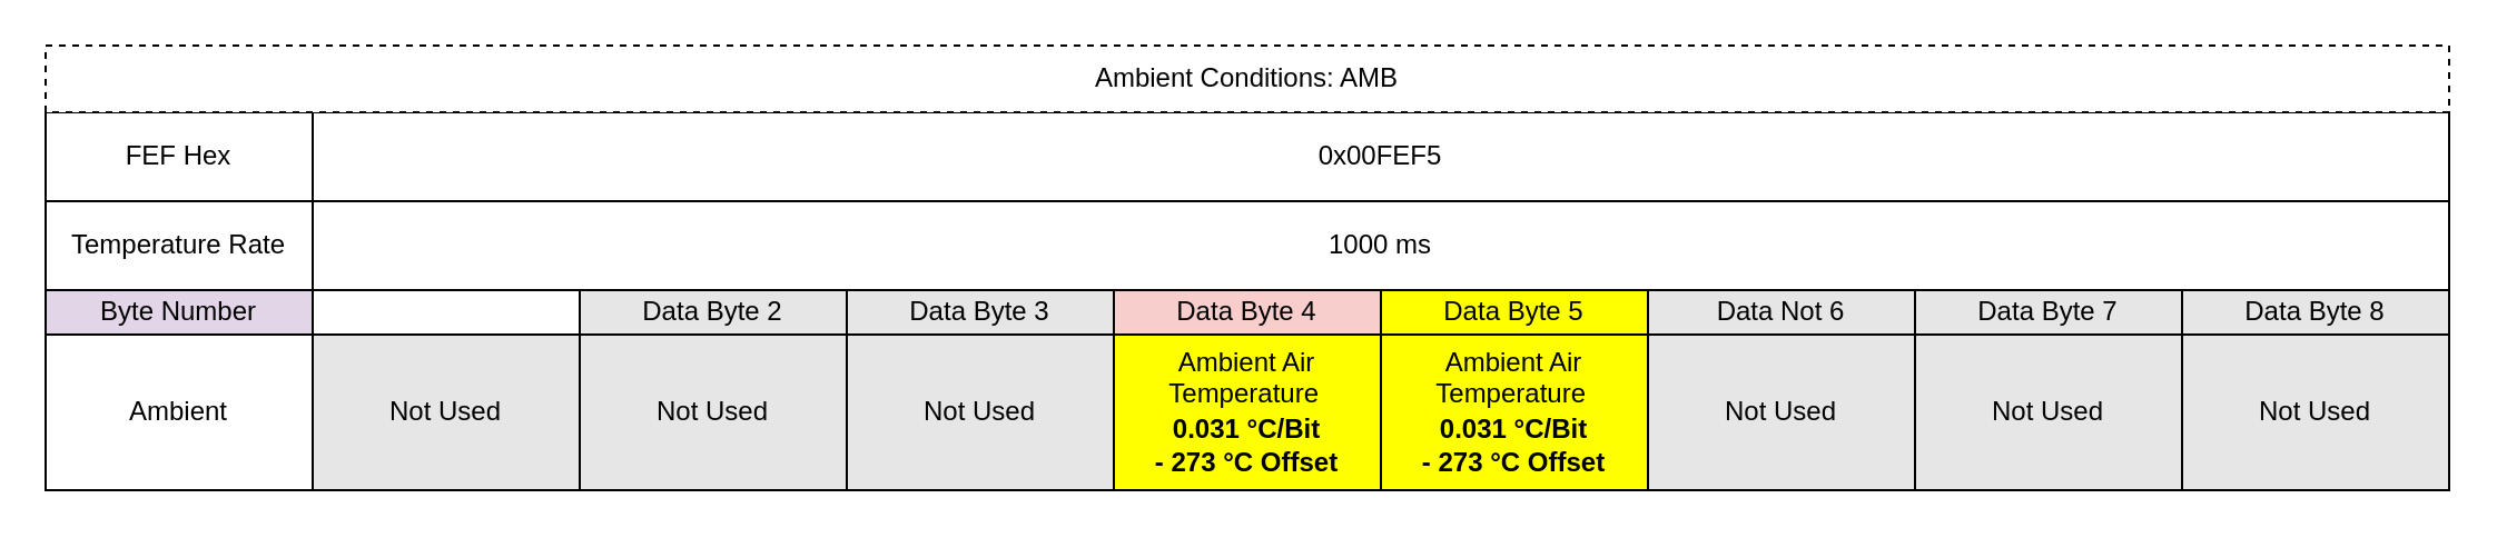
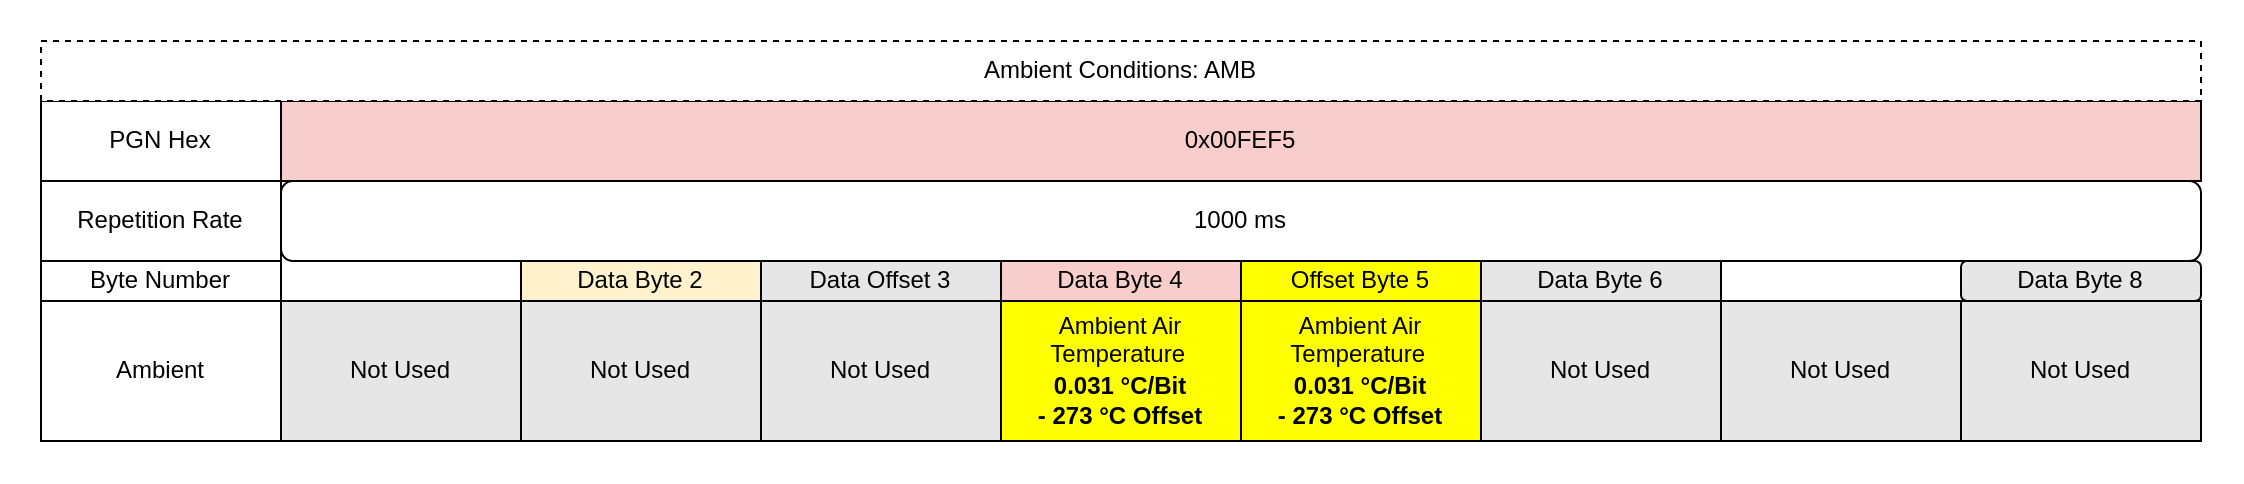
  <mxCell id="0" />
  <mxCell id="1" parent="0" />
- <mxCell id="2" value="Data Byte 2" style="rounded=0;whiteSpace=wrap;html=1;fillColor=#E6E6E6;" parent="1" vertex="1"><mxGeometry x="260" y="130" width="120" height="20" as="geometry" /></mxCell>
- <mxCell id="3" value="Data Byte 3" style="rounded=0;whiteSpace=wrap;html=1;fillColor=#E6E6E6;" parent="1" vertex="1"><mxGeometry x="380" y="130" width="120" height="20" as="geometry" /></mxCell>
+ <mxCell id="2" value="Data Byte 2" style="rounded=0;whiteSpace=wrap;html=1;fillColor=#fff2cc;" parent="1" vertex="1"><mxGeometry x="260" y="130" width="120" height="20" as="geometry" /></mxCell>
+ <mxCell id="3" value="Data Offset 3" style="rounded=0;whiteSpace=wrap;html=1;fillColor=#E6E6E6;" parent="1" vertex="1"><mxGeometry x="380" y="130" width="120" height="20" as="geometry" /></mxCell>
  <mxCell id="4" value="Data Byte 4" style="rounded=0;whiteSpace=wrap;html=1;fillColor=#f8cecc;" parent="1" vertex="1"><mxGeometry x="500" y="130" width="120" height="20" as="geometry" /></mxCell>
- <mxCell id="5" value="Data Byte 5" style="rounded=0;whiteSpace=wrap;html=1;fillColor=#FFFF00;" parent="1" vertex="1"><mxGeometry x="620" y="130" width="120" height="20" as="geometry" /></mxCell>
- <mxCell id="6" value="Data Not 6" style="rounded=0;whiteSpace=wrap;html=1;fillColor=#E6E6E6;" parent="1" vertex="1"><mxGeometry x="740" y="130" width="120" height="20" as="geometry" /></mxCell>
- <mxCell id="7" value="Data Byte 7" style="rounded=0;whiteSpace=wrap;html=1;fillColor=#E6E6E6;" parent="1" vertex="1"><mxGeometry x="860" y="130" width="120" height="20" as="geometry" /></mxCell>
- <mxCell id="8" value="Data Byte 8" style="rounded=0;whiteSpace=wrap;html=1;fillColor=#E6E6E6;" parent="1" vertex="1"><mxGeometry x="980" y="130" width="120" height="20" as="geometry" /></mxCell>
- <mxCell id="9" value="1000 ms" style="rounded=0;whiteSpace=wrap;html=1;" parent="1" vertex="1"><mxGeometry x="140" y="90" width="960" height="40" as="geometry" /></mxCell>
- <mxCell id="10" value="0x00FEF5" style="rounded=0;whiteSpace=wrap;html=1;" parent="1" vertex="1"><mxGeometry x="140" y="50" width="960" height="40" as="geometry" /></mxCell>
- <mxCell id="11" value="FEF Hex" style="rounded=0;whiteSpace=wrap;html=1;" parent="1" vertex="1"><mxGeometry x="20" y="50" width="120" height="40" as="geometry" /></mxCell>
- <mxCell id="12" value="Temperature Rate" style="rounded=0;whiteSpace=wrap;html=1;" parent="1" vertex="1"><mxGeometry x="20" y="90" width="120" height="40" as="geometry" /></mxCell>
- <mxCell id="13" value="Byte Number" style="rounded=0;whiteSpace=wrap;html=1;fillColor=#e1d5e7;" parent="1" vertex="1"><mxGeometry x="20" y="130" width="120" height="20" as="geometry" /></mxCell>
+ <mxCell id="5" value="Offset Byte 5" style="rounded=0;whiteSpace=wrap;html=1;fillColor=#FFFF00;" parent="1" vertex="1"><mxGeometry x="620" y="130" width="120" height="20" as="geometry" /></mxCell>
+ <mxCell id="6" value="Data Byte 6" style="rounded=0;whiteSpace=wrap;html=1;fillColor=#E6E6E6;" parent="1" vertex="1"><mxGeometry x="740" y="130" width="120" height="20" as="geometry" /></mxCell>
+ <mxCell id="8" value="Data Byte 8" style="whiteSpace=wrap;html=1;fillColor=#E6E6E6;rounded=1;" parent="1" vertex="1"><mxGeometry x="980" y="130" width="120" height="20" as="geometry" /></mxCell>
+ <mxCell id="9" value="1000 ms" style="whiteSpace=wrap;html=1;rounded=1;" parent="1" vertex="1"><mxGeometry x="140" y="90" width="960" height="40" as="geometry" /></mxCell>
+ <mxCell id="10" value="0x00FEF5" style="rounded=0;whiteSpace=wrap;html=1;fillColor=#f8cecc;" parent="1" vertex="1"><mxGeometry x="140" y="50" width="960" height="40" as="geometry" /></mxCell>
+ <mxCell id="11" value="PGN Hex" style="rounded=0;whiteSpace=wrap;html=1;" parent="1" vertex="1"><mxGeometry x="20" y="50" width="120" height="40" as="geometry" /></mxCell>
+ <mxCell id="12" value="Repetition Rate" style="rounded=0;whiteSpace=wrap;html=1;" parent="1" vertex="1"><mxGeometry x="20" y="90" width="120" height="40" as="geometry" /></mxCell>
+ <mxCell id="13" value="Byte Number" style="rounded=0;whiteSpace=wrap;html=1;" parent="1" vertex="1"><mxGeometry x="20" y="130" width="120" height="20" as="geometry" /></mxCell>
  <mxCell id="14" value="Ambient" style="rounded=0;whiteSpace=wrap;html=1;" parent="1" vertex="1"><mxGeometry x="20" y="150" width="120" height="70" as="geometry" /></mxCell>
  <mxCell id="15" value="Not Used" style="rounded=0;whiteSpace=wrap;html=1;fillColor=#E6E6E6;" parent="1" vertex="1"><mxGeometry x="140" y="150" width="120" height="70" as="geometry" /></mxCell>
  <mxCell id="16" value="Not Used" style="rounded=0;whiteSpace=wrap;html=1;fillColor=#E6E6E6;" parent="1" vertex="1"><mxGeometry x="260" y="150" width="120" height="70" as="geometry" /></mxCell>
  <mxCell id="17" value="Not Used" style="rounded=0;whiteSpace=wrap;html=1;fillColor=#E6E6E6;" parent="1" vertex="1"><mxGeometry x="380" y="150" width="120" height="70" as="geometry" /></mxCell>
  <mxCell id="18" value="&lt;p style=&quot;line-height: 1.2&quot;&gt;Ambient Air Temperature&lt;span style=&quot;font-size: 10px&quot;&gt;&lt;sub&gt;&amp;nbsp;&lt;/sub&gt;&lt;/span&gt;&lt;font style=&quot;font-size: 7px&quot;&gt;&lt;br&gt;&lt;/font&gt;&lt;b&gt;0.031 °C/Bit&lt;br&gt;- 273 °C Offset&lt;/b&gt;&lt;/p&gt;" style="rounded=0;whiteSpace=wrap;html=1;fillColor=#FFFF00;" parent="1" vertex="1"><mxGeometry x="500" y="150" width="120" height="70" as="geometry" /></mxCell>
  <mxCell id="19" value="Not Used" style="rounded=0;whiteSpace=wrap;html=1;fillColor=#E6E6E6;" parent="1" vertex="1"><mxGeometry x="740" y="150" width="120" height="70" as="geometry" /></mxCell>
  <mxCell id="20" value="Ambient Conditions: AMB" style="rounded=0;whiteSpace=wrap;html=1;dashed=1;" parent="1" vertex="1"><mxGeometry x="20" y="20" width="1080" height="30" as="geometry" /></mxCell>
  <mxCell id="21" value="Not Used" style="rounded=0;whiteSpace=wrap;html=1;fillColor=#E6E6E6;" vertex="1" parent="1"><mxGeometry x="860" y="150" width="120" height="70" as="geometry" /></mxCell>
  <mxCell id="22" value="Not Used" style="rounded=0;whiteSpace=wrap;html=1;fillColor=#E6E6E6;" vertex="1" parent="1"><mxGeometry x="980" y="150" width="120" height="70" as="geometry" /></mxCell>
  <mxCell id="23" value="&lt;p style=&quot;line-height: 1.2&quot;&gt;Ambient Air Temperature&lt;span style=&quot;font-size: 10px&quot;&gt;&lt;sub&gt;&amp;nbsp;&lt;/sub&gt;&lt;/span&gt;&lt;font style=&quot;font-size: 7px&quot;&gt;&lt;br&gt;&lt;/font&gt;&lt;b&gt;0.031 °C/Bit&lt;br&gt;- 273 °C Offset&lt;/b&gt;&lt;/p&gt;" style="rounded=0;whiteSpace=wrap;html=1;fillColor=#FFFF00;" vertex="1" parent="1"><mxGeometry x="620" y="150" width="120" height="70" as="geometry" /></mxCell>
